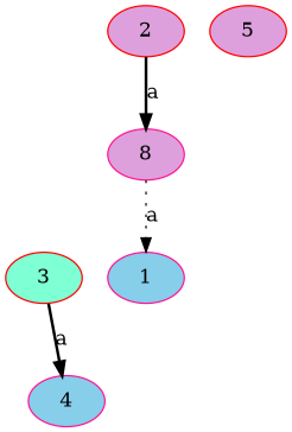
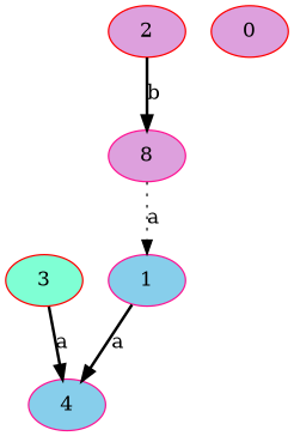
  strict digraph {
    node [color=deeppink fillcolor=plum style=filled]
    edge [style=bold]
    8
    2 [color=red]
    1 [fillcolor=skyblue]
-   0 [color=red label=5]
+   0 [color=red]
    3 [color=red fillcolor=aquamarine]
    4 [fillcolor=skyblue]
    8 -> 1 [label=a style=dotted]
-   2 -> 8 [label=a]
+   2 -> 8 [label=b]
+   1 -> 4 [label=a]
    3 -> 4 [label=a]
  }
